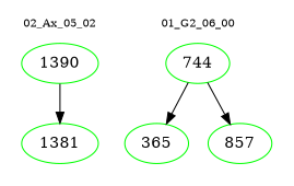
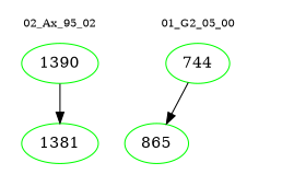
  digraph {
    node [color=green]
    edge [color=black]
    n1 [label=1390]
    n2 [label=1381]
    n3 [label=744]
-   n4 [label=365]
-   n5 [label=857]
+   n4 [label=865]
    subgraph cluster_1 {
      color=white
      fontsize=10
-     label="02_Ax_05_02"
+     label="02_Ax_95_02"
      n1
      n2
    }
    subgraph cluster_2 {
      color=white
      fontsize=10
-     label="01_G2_06_00"
+     label="01_G2_05_00"
      n3
      n4
-     n5
    }
    n1 -> n2
    n3 -> n4
-   n3 -> n5
  }
